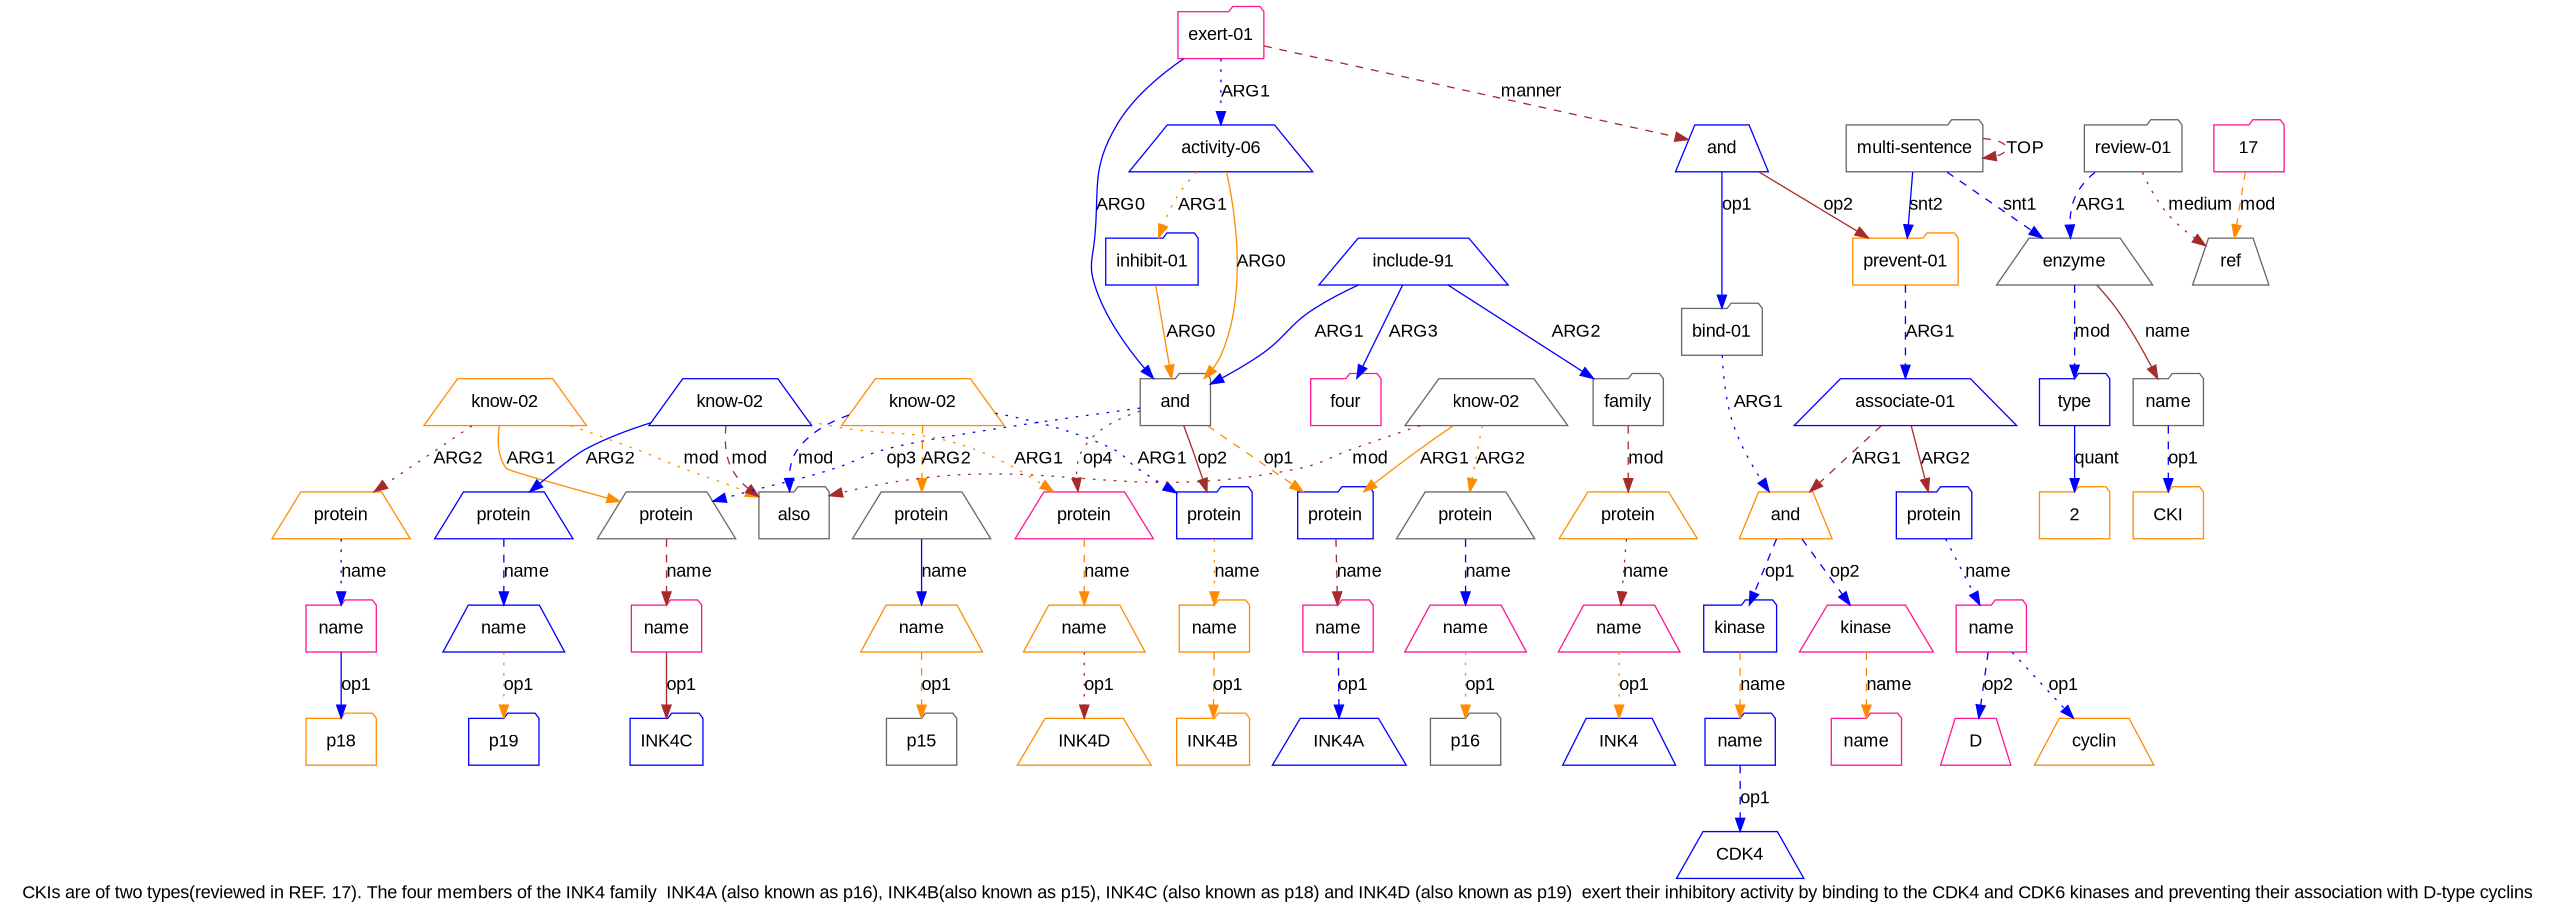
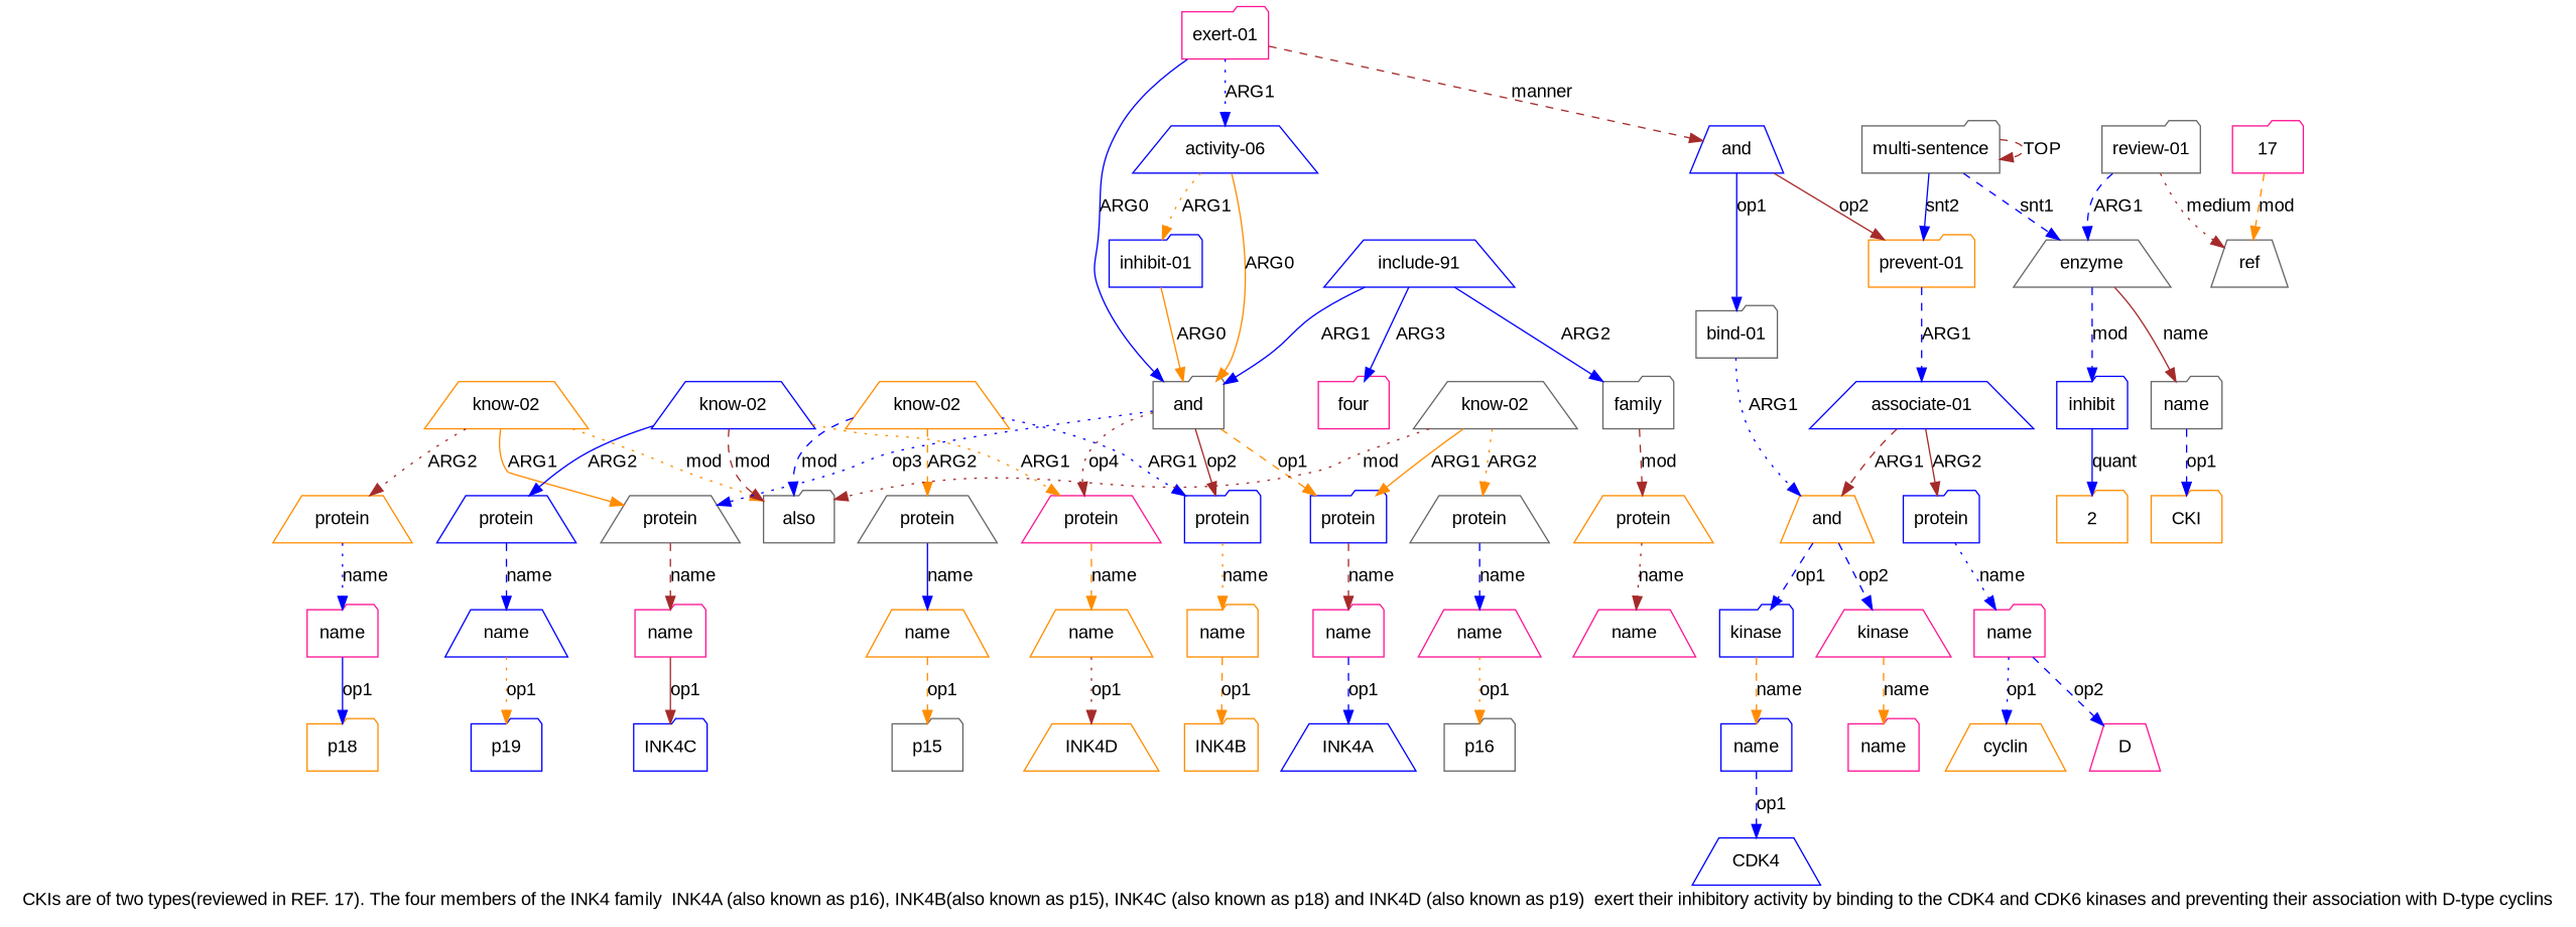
  digraph {
    fontname="Liberation Sans"
    label="CKIs are of two types(reviewed in REF. 17). The four members of the INK4 family  INK4A (also known as p16), INK4B(also known as p15), INK4C (also known as p18) and INK4D (also known as p19)  exert their inhibitory activity by binding to the CDK4 and CDK6 kinases and preventing their association with D-type cyclins"
    node [color=blue fontname="Liberation Sans" gold_ind=-1 gold_label=name shape=folder test_ind=-1 test_label=name]
    edge [color=blue fontname="Liberation Sans" gold_label=op1 style=dashed test_label=op1]
    n1 [color=deeppink gold_ind=20 label=name test_ind=20]
    n2 [gold_label=INK4C label=INK4C test_label=INK4C]
    n3 [color=darkorange gold_ind=21 gold_label="know-02" label="know-02" shape=trapezium test_ind=21 test_label="know-02"]
    n4 [color=darkorange gold_ind=22 gold_label=protein label=protein shape=trapezium test_ind=22 test_label=protein]
    n5 [color=gray40 gold_ind=13 gold_label=also label=also test_ind=13 test_label=also]
    n6 [color=gray40 gold_ind=19 gold_label=protein label=protein shape=trapezium test_ind=19 test_label=protein]
    n7 [color=deeppink gold_ind=23 label=name test_ind=23]
    n8 [color=darkorange gold_label=p18 label=p18 test_label=p18]
    n9 [color=deeppink gold_ind=24 gold_label=protein label=protein shape=trapezium test_ind=24 test_label=protein]
    n10 [color=darkorange gold_ind=25 label=name shape=trapezium test_ind=25]
    n11 [color=darkorange gold_label=INK4D label=INK4D shape=trapezium test_label=INK4D]
    n12 [gold_ind=26 gold_label="know-02" label="know-02" shape=trapezium test_ind=26 test_label="know-02"]
    n13 [gold_ind=27 gold_label=protein label=protein shape=trapezium test_ind=27 test_label=protein]
    n14 [gold_ind=28 label=name shape=trapezium test_ind=28]
    n15 [gold_label=p19 label=p19 test_label=p19]
    n16 [gold_ind=29 gold_label="include-91" label="include-91" shape=trapezium test_ind=29 test_label="include-91"]
    n17 [color=gray40 gold_ind=30 gold_label=family label=family test_ind=30 test_label=family]
    n18 [color=deeppink gold_ind=33 gold_label=four label=four test_ind=33 test_label=four]
    n19 [color=gray40 gold_ind=7 gold_label=and label=and test_ind=7 test_label=and]
    n20 [color=darkorange gold_ind=31 gold_label=protein label=protein shape=trapezium test_ind=31 test_label=protein]
    n21 [gold_ind=14 gold_label=protein label=protein test_ind=14 test_label=protein]
    n22 [gold_ind=8 gold_label=protein label=protein test_ind=8 test_label=protein]
    n23 [color=deeppink gold_ind=32 label=name shape=trapezium test_ind=32]
    n24 [color=darkorange gold_ind=15 label=name test_ind=15]
    n25 [color=deeppink gold_ind=9 label=name test_ind=9]
-   n26 [gold_label=INK4 label=INK4 shape=trapezium test_label=INK4]
    n27 [color=gray40 gold_label=p15 label=p15 test_label=p15]
    n28 [color=deeppink gold_label=17 label=17 test_label=17]
    n29 [color=gray40 gold_ind=5 gold_label=ref label=ref shape=trapezium test_ind=5 test_label=ref]
    n30 [color=gray40 gold_ind=37 gold_label="bind-01" label="bind-01" test_ind=37 test_label="bind-01"]
    n31 [color=darkorange gold_ind=38 gold_label=and label=and shape=trapezium test_ind=38 test_label=and]
    n32 [gold_ind=39 gold_label=kinase label=kinase test_ind=39 test_label=kinase]
    n33 [color=deeppink gold_ind=41 gold_label=kinase label=kinase shape=trapezium test_ind=41 test_label=kinase]
    n34 [gold_ind=40 label=name test_ind=40]
    n35 [color=deeppink gold_ind=42 label=name test_ind=42]
    n36 [gold_ind=36 gold_label=and label=and shape=trapezium test_ind=36 test_label=and]
    n37 [color=darkorange gold_ind=43 gold_label="prevent-01" label="prevent-01" test_ind=43 test_label="prevent-01"]
    n38 [gold_ind=44 gold_label="associate-01" label="associate-01" shape=trapezium test_ind=44 test_label="associate-01"]
    n39 [gold_ind=45 gold_label=protein label=protein test_ind=45 test_label=protein]
    n40 [color=darkorange gold_label=cyclin label=cyclin shape=trapezium test_label=cyclin]
    n41 [gold_ind=35 gold_label="inhibit-01" label="inhibit-01" test_ind=35 test_label="inhibit-01"]
    n42 [color=darkorange gold_label=2 label=2 test_label=2]
    n43 [color=deeppink gold_label=D label=D shape=trapezium test_label=D]
    n44 [gold_ind=34 gold_label="activity-06" label="activity-06" shape=trapezium test_ind=34 test_label="activity-06"]
    n45 [color=gray40 gold_label=p16 label=p16 test_label=p16]
    n46 [gold_label=INK4A label=INK4A shape=trapezium test_label=INK4A]
    n47 [color=darkorange gold_label=INK4B label=INK4B test_label=INK4B]
    n48 [color=gray40 gold_ind=17 gold_label=protein label=protein shape=trapezium test_ind=17 test_label=protein]
    n49 [color=darkorange gold_ind=18 label=name shape=trapezium test_ind=18]
    n50 [color=darkorange gold_ind=16 gold_label="know-02" label="know-02" shape=trapezium test_ind=16 test_label="know-02"]
    n51 [color=gray40 gold_ind=11 gold_label=protein label=protein shape=trapezium test_ind=11 test_label=protein]
    n52 [color=deeppink gold_ind=12 label=name shape=trapezium test_ind=12]
    n53 [color=gray40 gold_ind=10 gold_label="know-02" label="know-02" shape=trapezium test_ind=10 test_label="know-02"]
    n54 [gold_label=CDK4 label=CDK4 shape=trapezium test_label=CDK4]
    n55 [color=gray40 gold_ind=1 gold_label=enzyme label=enzyme shape=trapezium test_ind=1 test_label=enzyme]
-   n56 [gold_ind=3 gold_label=type label=type test_ind=3 test_label=type]
+   n56 [gold_ind=3 gold_label=type label=inhibit test_ind=3 test_label=type]
    n57 [color=gray40 gold_ind=2 label=name test_ind=2]
    n58 [color=darkorange gold_label=CKI label=CKI test_label=CKI]
    n59 [color=gray40 gold_ind=0 gold_label="multi-sentence" label="multi-sentence" test_ind=0 test_label="multi-sentence"]
    n60 [color=deeppink gold_ind=6 gold_label="exert-01" label="exert-01" test_ind=6 test_label="exert-01"]
    n61 [color=gray40 gold_ind=4 gold_label="review-01" label="review-01" test_ind=4 test_label="review-01"]
    n62 [color=deeppink gold_ind=46 label=name test_ind=46]
    n1 -> n2 [color=brown label=op1 style=solid]
    n3 -> n4 [color=brown gold_label=ARG2 label=ARG2 style=dotted test_label=ARG2]
    n3 -> n5 [color=darkorange gold_label=mod label=mod style=dotted test_label=mod]
    n3 -> n6 [color=darkorange gold_label=ARG1 label=ARG1 style=solid test_label=ARG1]
    n4 -> n7 [gold_label=name label=name style=dotted test_label=name]
    n6 -> n1 [color=brown gold_label=name label=name test_label=name]
    n7 -> n8 [label=op1 style=solid]
    n9 -> n10 [color=darkorange gold_label=name label=name test_label=name]
    n10 -> n11 [color=brown label=op1 style=dotted]
    n12 -> n5 [color=brown gold_label=mod label=mod test_label=mod]
    n12 -> n9 [color=darkorange gold_label=ARG1 label=ARG1 style=dotted test_label=ARG1]
    n12 -> n13 [gold_label=ARG2 label=ARG2 style=solid test_label=ARG2]
    n13 -> n14 [gold_label=name label=name test_label=name]
    n14 -> n15 [color=darkorange label=op1 style=dotted]
    n16 -> n17 [gold_label=ARG2 label=ARG2 style=solid test_label=ARG2]
    n16 -> n18 [gold_label=ARG3 label=ARG3 style=solid test_label=ARG3]
    n16 -> n19 [gold_label=ARG1 label=ARG1 style=solid test_label=ARG1]
    n17 -> n20 [color=brown gold_label=mod label=mod test_label=mod]
    n19 -> n6 [gold_label=op3 label=op3 style=dotted test_label=op3]
    n19 -> n9 [color=brown gold_label=op4 label=op4 style=dotted test_label=op4]
    n19 -> n21 [color=brown gold_label=op2 label=op2 style=solid test_label=op2]
    n19 -> n22 [color=darkorange label=op1]
    n20 -> n23 [color=brown gold_label=name label=name style=dotted test_label=name]
    n21 -> n24 [color=darkorange gold_label=name label=name style=dotted test_label=name]
    n22 -> n25 [color=brown gold_label=name label=name test_label=name]
-   n23 -> n26 [color=darkorange label=op1 style=dotted]
    n24 -> n47 [color=darkorange label=op1]
    n25 -> n46 [label=op1]
    n28 -> n29 [color=darkorange gold_label=mod label=mod test_label=mod]
    n30 -> n31 [gold_label=ARG1 label=ARG1 style=dotted test_label=ARG1]
    n31 -> n32 [label=op1]
    n31 -> n33 [gold_label=op2 label=op2 test_label=op2]
    n32 -> n34 [color=darkorange gold_label=name label=name test_label=name]
    n33 -> n35 [color=darkorange gold_label=name label=name test_label=name]
    n34 -> n54 [label=op1]
    n36 -> n30 [label=op1 style=solid]
    n36 -> n37 [color=brown gold_label=op2 label=op2 style=solid test_label=op2]
    n37 -> n38 [gold_label=ARG1 label=ARG1 test_label=ARG1]
    n38 -> n31 [color=brown gold_label=ARG1 label=ARG1 test_label=ARG1]
    n38 -> n39 [color=brown gold_label=ARG2 label=ARG2 style=solid test_label=ARG2]
    n39 -> n62 [gold_label=name label=name style=dotted test_label=name]
    n41 -> n19 [color=darkorange gold_label=ARG0 label=ARG0 style=solid test_label=ARG0]
    n44 -> n19 [color=darkorange gold_label=ARG0 label=ARG0 style=solid test_label=ARG0]
    n44 -> n41 [color=darkorange gold_label=ARG1 label=ARG1 style=dotted test_label=ARG1]
    n48 -> n49 [gold_label=name label=name style=solid test_label=name]
    n49 -> n27 [color=darkorange label=op1]
    n50 -> n5 [gold_label=mod label=mod test_label=mod]
    n50 -> n21 [gold_label=ARG1 label=ARG1 style=dotted test_label=ARG1]
    n50 -> n48 [color=darkorange gold_label=ARG2 label=ARG2 test_label=ARG2]
    n51 -> n52 [gold_label=name label=name test_label=name]
    n52 -> n45 [color=darkorange label=op1 style=dotted]
    n53 -> n5 [color=brown gold_label=mod label=mod style=dotted test_label=mod]
    n53 -> n22 [color=darkorange gold_label=ARG1 label=ARG1 style=solid test_label=ARG1]
    n53 -> n51 [color=darkorange gold_label=ARG2 label=ARG2 style=dotted test_label=ARG2]
    n55 -> n56 [gold_label=mod label=mod test_label=mod]
    n55 -> n57 [color=brown gold_label=name label=name style=solid test_label=name]
    n56 -> n42 [gold_label=quant label=quant style=solid test_label=quant]
    n57 -> n58 [label=op1]
    n59 -> n37 [gold_label=snt2 label=snt2 style=solid test_label=snt2]
    n59 -> n55 [gold_label=snt1 label=snt1 test_label=snt1]
    n59 -> n59 [color=brown gold_label=TOP label=TOP test_label=TOP]
    n60 -> n19 [gold_label=ARG0 label=ARG0 style=solid test_label=ARG0]
    n60 -> n36 [color=brown gold_label=manner label=manner test_label=manner]
    n60 -> n44 [gold_label=ARG1 label=ARG1 style=dotted test_label=ARG1]
    n61 -> n29 [color=brown gold_label=medium label=medium style=dotted test_label=medium]
    n61 -> n55 [gold_label=ARG1 label=ARG1 test_label=ARG1]
    n62 -> n40 [label=op1 style=dotted]
    n62 -> n43 [gold_label=op2 label=op2 test_label=op2]
  }
